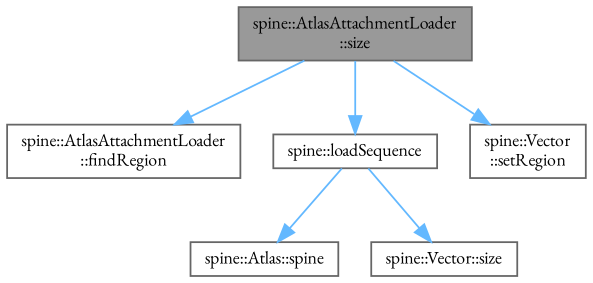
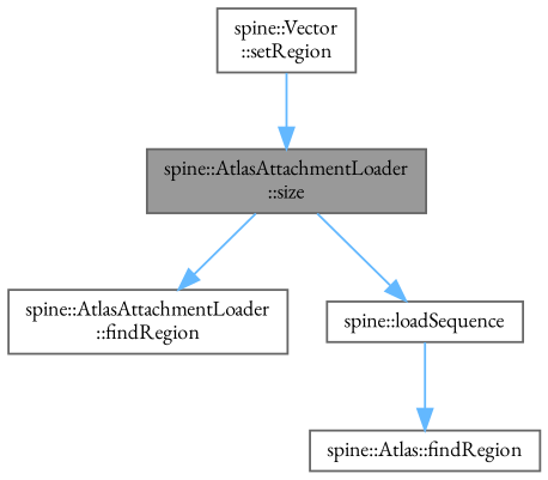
  digraph {
    fontname="EB Garamond"
    rankdir=TB
    node [color=grey40 fillcolor=white fontname="EB Garamond" fontsize=10 shape=box style=filled]
    edge [color=steelblue1 fontname="EB Garamond" fontsize=10 labelfontname=Helvetica labelfontsize=10 style=solid]
    n1 [color=gray40 fillcolor=grey60 fontcolor=black height=0.2 label="spine::AtlasAttachmentLoader\l::size" width=0.4]
    n2 [height=0.2 label="spine::AtlasAttachmentLoader\l::findRegion" width=0.4]
    n3 [height=0.2 label="spine::loadSequence" width=0.4]
    n4 [height=0.2 label="spine::Vector\l::setRegion" width=0.4]
-   n5 [height=0.2 label="spine::Atlas::spine" width=0.4]
-   n6 [height=0.2 label="spine::Vector::size" width=0.4]
+   n5 [height=0.2 label="spine::Atlas::findRegion" width=0.4]
    n1 -> n2
    n1 -> n3
-   n1 -> n4
+   n4 -> n1
    n3 -> n5
-   n3 -> n6
  }
